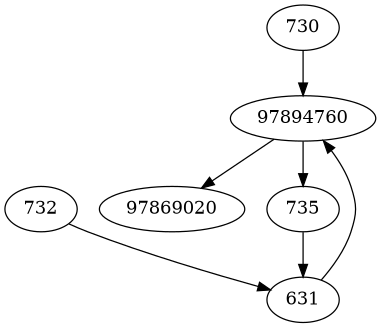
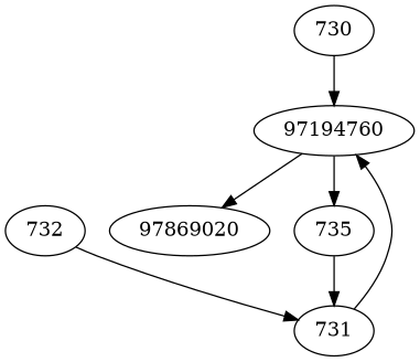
  strict digraph {
-   97894760
+   97894760 [label=97194760]
    97869020
    735
-   731 [label=631]
+   731
    730
    732
    97894760 -> 97869020
    97894760 -> 735
    735 -> 731
    731 -> 97894760
    730 -> 97894760
    732 -> 731
  }
